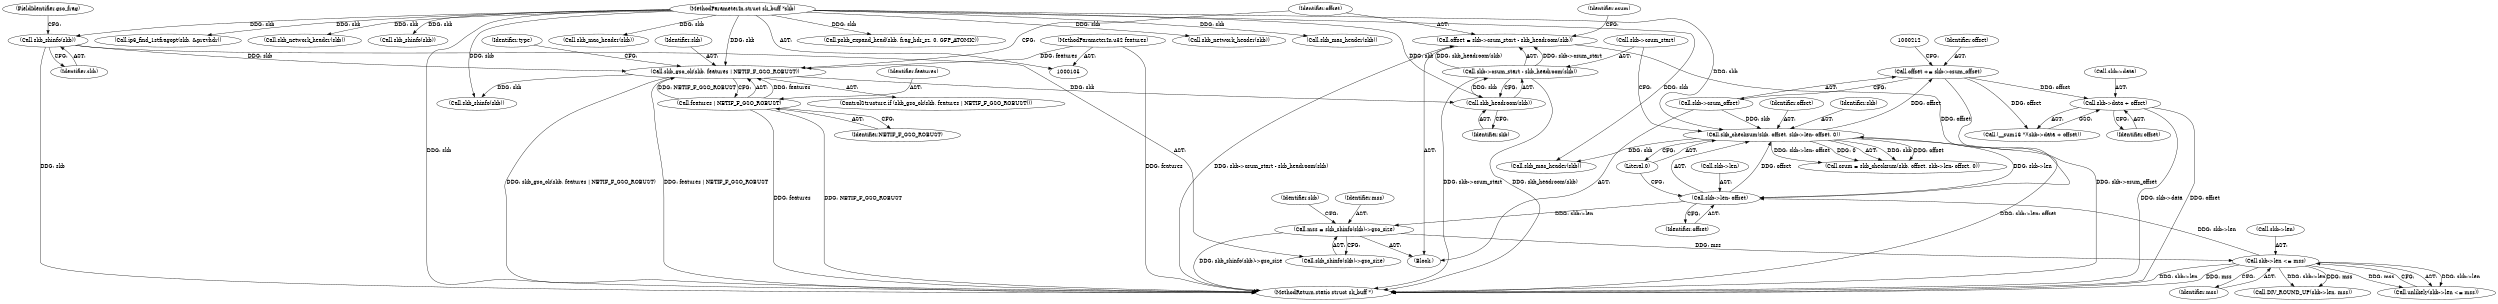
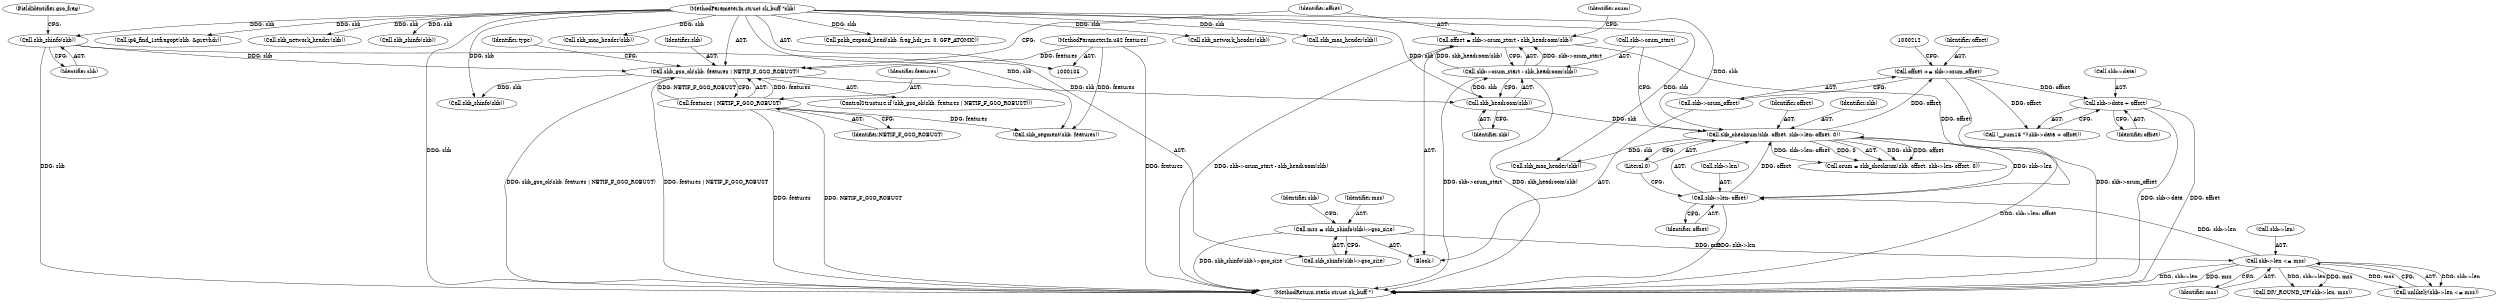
  digraph {
    n1 [label="(Call,skb->data + offset)"]
    n2 [label="(MethodReturn,static struct sk_buff *)"]
    n3 [label="(Call,(__sum16 *)(skb->data + offset))"]
    n4 [label="(Identifier,offset)"]
    n5 [label="(Call,offset += skb->csum_offset)"]
    n6 [label="(Call,skb->csum_offset)"]
    n7 [label="(Block,)"]
    n8 [label="(Call,skb_checksum(skb, offset, skb->len- offset, 0))"]
    n9 [label="(Literal,0)"]
    n10 [label="(Call,csum = skb_checksum(skb, offset, skb->len- offset, 0))"]
    n11 [label="(Call,skb_mac_header(skb))"]
    n12 [label="(Call,skb->len- offset)"]
    n13 [label="(Call,skb_headroom(skb))"]
    n14 [label="(Call,skb->csum_start - skb_headroom(skb))"]
    n15 [label="(Identifier,skb)"]
    n16 [label="(Call,offset = skb->csum_start - skb_headroom(skb))"]
    n17 [label="(Call,skb_gso_ok(skb, features | NETIF_F_GSO_ROBUST))"]
    n18 [label="(Call,features | NETIF_F_GSO_ROBUST)"]
    n19 [label="(ControlStructure,if (skb_gso_ok(skb, features | NETIF_F_GSO_ROBUST)))"]
    n20 [label="(Call,skb_shinfo(skb))"]
+   n21 [label="(Call,skb_segment(skb, features))"]
    n22 [label="(Identifier,NETIF_F_GSO_ROBUST)"]
    n23 [label="(Call,skb_shinfo(skb))"]
    n24 [label="(Call,skb_shinfo(skb)->gso_size)"]
    n25 [label="(Identifier,skb)"]
    n26 [label="(Call,mss = skb_shinfo(skb)->gso_size)"]
    n27 [label="(MethodParameterIn,struct sk_buff *skb)"]
    n28 [label="(Call,skb_mac_header(skb))"]
    n29 [label="(Call,pskb_expand_head(skb, frag_hdr_sz, 0, GFP_ATOMIC))"]
    n30 [label="(Call,skb_network_header(skb))"]
    n31 [label="(Call,skb_mac_header(skb))"]
    n32 [label="(Call,ip6_find_1stfragopt(skb, &prevhdr))"]
    n33 [label="(Call,skb_network_header(skb))"]
    n34 [label="(Call,skb_shinfo(skb))"]
    1000105
    n36 [label="(MethodParameterIn,u32 features)"]
    n37 [label="(Identifier,offset)"]
    n38 [label="(Call,skb->len <= mss)"]
    n39 [label="(Call,DIV_ROUND_UP(skb->len, mss))"]
    n40 [label="(Call,unlikely(skb->len <= mss))"]
    n41 [label="(Identifier,mss)"]
    n42 [label="(Identifier,mss)"]
    n43 [label="(Identifier,skb)"]
    n44 [label="(Identifier,offset)"]
    n45 [label="(Call,skb->len)"]
    n46 [label="(Identifier,offset)"]
    n47 [label="(Identifier,type)"]
    n48 [label="(Identifier,features)"]
    n49 [label="(FieldIdentifier,gso_frag)"]
    n50 [label="(Identifier,csum)"]
    n51 [label="(Call,skb->len)"]
    n52 [label="(Call,skb->data)"]
    n53 [label="(Identifier,skb)"]
    n54 [label="(Call,skb->csum_start)"]
    n55 [label="(Identifier,skb)"]
    n56 [label="(Identifier,offset)"]
    1000212
    n1 -> n2 [label="DDG: offset"]
    n1 -> n2 [label="DDG: skb->data"]
    n1 -> n3 [label="AST: "]
    n1 -> n4 [label="CFG: "]
-   n3 -> n1 [label="GSO: "]
+   n3 -> n1 [label="CFG: "]
    n4 -> n1 [label="AST: "]
    n5 -> n1 [label="DDG: offset"]
    n5 -> n2 [label="DDG: skb->csum_offset"]
    n5 -> n3 [label="DDG: offset"]
    n5 -> n6 [label="CFG: "]
    n6 -> n5 [label="AST: "]
    n6 -> n7 [label="AST: "]
    n8 -> n2 [label="DDG: skb->len- offset"]
    n8 -> n5 [label="DDG: offset"]
    n8 -> n9 [label="CFG: "]
    n8 -> n10 [label="AST: "]
    n8 -> n10 [label="DDG: skb"]
    n8 -> n10 [label="DDG: offset"]
    n8 -> n10 [label="DDG: skb->len- offset"]
    n8 -> n10 [label="DDG: 0"]
    n8 -> n11 [label="DDG: skb"]
    n9 -> n8 [label="AST: "]
    n9 -> n12 [label="CFG: "]
-   n12 -> n26 [label="DDG: skb->len"]
+   n12 -> n2 [label="DDG: skb->len"]
    n12 -> n8 [label="AST: "]
    n12 -> n8 [label="DDG: offset"]
    n12 -> n8 [label="DDG: skb->len"]
    n12 -> n37 [label="CFG: "]
-   n6 -> n8 [label="DDG: skb"]
+   n13 -> n8 [label="DDG: skb"]
    n13 -> n14 [label="AST: "]
    n13 -> n14 [label="DDG: skb"]
    n13 -> n15 [label="CFG: "]
    n14 -> n2 [label="DDG: skb->csum_start"]
    n14 -> n2 [label="DDG: skb_headroom(skb)"]
    n14 -> n13 [label="CFG: "]
    n14 -> n16 [label="AST: "]
    n14 -> n16 [label="DDG: skb->csum_start"]
    n14 -> n16 [label="DDG: skb_headroom(skb)"]
    n15 -> n13 [label="AST: "]
    n16 -> n2 [label="DDG: skb->csum_start - skb_headroom(skb)"]
    n16 -> n7 [label="AST: "]
    n16 -> n12 [label="DDG: offset"]
+   n16 -> n14 [label="CFG: "]
    n17 -> n2 [label="DDG: skb_gso_ok(skb, features | NETIF_F_GSO_ROBUST)"]
    n17 -> n2 [label="DDG: features | NETIF_F_GSO_ROBUST"]
    n17 -> n13 [label="DDG: skb"]
    n17 -> n18 [label="CFG: "]
    n17 -> n19 [label="AST: "]
    n17 -> n20 [label="DDG: skb"]
    n18 -> n2 [label="DDG: NETIF_F_GSO_ROBUST"]
    n18 -> n2 [label="DDG: features"]
    n18 -> n17 [label="AST: "]
    n18 -> n17 [label="DDG: features"]
    n18 -> n17 [label="DDG: NETIF_F_GSO_ROBUST"]
+   n18 -> n21 [label="DDG: features"]
    n18 -> n22 [label="CFG: "]
    n22 -> n18 [label="AST: "]
    n23 -> n2 [label="DDG: skb"]
    n23 -> n17 [label="DDG: skb"]
    n23 -> n24 [label="AST: "]
    n23 -> n25 [label="CFG: "]
    n24 -> n26 [label="AST: "]
    n25 -> n23 [label="AST: "]
    n26 -> n2 [label="DDG: skb_shinfo(skb)->gso_size"]
    n26 -> n7 [label="AST: "]
    n26 -> n24 [label="CFG: "]
    n26 -> n38 [label="DDG: mss"]
    n27 -> n2 [label="DDG: skb"]
    n27 -> n8 [label="DDG: skb"]
    n27 -> n11 [label="DDG: skb"]
    n27 -> n13 [label="DDG: skb"]
-   n27 -> n17 [label="DDG: skb"]
+   n27 -> n17 [label="AST: "]
    n27 -> n20 [label="DDG: skb"]
+   n27 -> n21 [label="DDG: skb"]
    n27 -> n23 [label="DDG: skb"]
    n27 -> n28 [label="DDG: skb"]
    n27 -> n29 [label="DDG: skb"]
    n27 -> n30 [label="DDG: skb"]
    n27 -> n31 [label="DDG: skb"]
    n27 -> n32 [label="DDG: skb"]
    n27 -> n33 [label="DDG: skb"]
    n27 -> n34 [label="DDG: skb"]
    n27 -> 1000105 [label="AST: "]
    n36 -> n2 [label="DDG: features"]
    n36 -> n17 [label="DDG: features"]
+   n36 -> n21 [label="DDG: features"]
    n36 -> 1000105 [label="AST: "]
    n37 -> n12 [label="AST: "]
    n38 -> n2 [label="DDG: mss"]
    n38 -> n2 [label="DDG: skb->len"]
    n38 -> n12 [label="DDG: skb->len"]
    n38 -> n39 [label="DDG: skb->len"]
    n38 -> n39 [label="DDG: mss"]
    n38 -> n40 [label="AST: "]
    n38 -> n40 [label="DDG: skb->len"]
    n38 -> n40 [label="DDG: mss"]
    n38 -> n41 [label="CFG: "]
    n40 -> n38 [label="CFG: "]
    n41 -> n38 [label="AST: "]
    n42 -> n26 [label="AST: "]
    n43 -> n17 [label="AST: "]
    n44 -> n16 [label="AST: "]
    n44 -> n17 [label="CFG: "]
    n45 -> n12 [label="AST: "]
    n46 -> n8 [label="AST: "]
    n47 -> n17 [label="CFG: "]
    n48 -> n18 [label="AST: "]
    n49 -> n23 [label="CFG: "]
    n50 -> n16 [label="CFG: "]
    n51 -> n38 [label="AST: "]
    n52 -> n1 [label="AST: "]
    n53 -> n8 [label="AST: "]
    n54 -> n8 [label="CFG: "]
    n54 -> n14 [label="AST: "]
    n55 -> n26 [label="CFG: "]
    n56 -> n5 [label="AST: "]
    1000212 -> n5 [label="CFG: "]
  }
